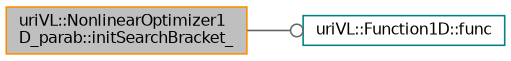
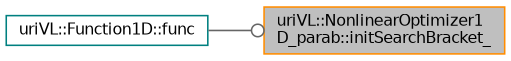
  digraph {
    rankdir=LR
    node [fontname=Helvetica fontsize=10 shape=record style=filled]
    n1 [color=darkorange fillcolor=grey75 fontcolor=black height=0.2 label="uriVL::NonlinearOptimizer1\lD_parab::initSearchBracket_" width=0.4]
    n2 [color=teal fillcolor=white height=0.2 label="uriVL::Function1D::func" width=0.4]
-   n1 -> n2 [color=gray40 fontname=Helvetica fontsize=10 labelfontname=Helvetica labelfontsize=10 style=solid arrowhead=odot]
+   n2 -> n1 [color=gray40 fontname=Helvetica fontsize=10 labelfontname=Helvetica labelfontsize=10 style=solid arrowhead=odot]
  }
